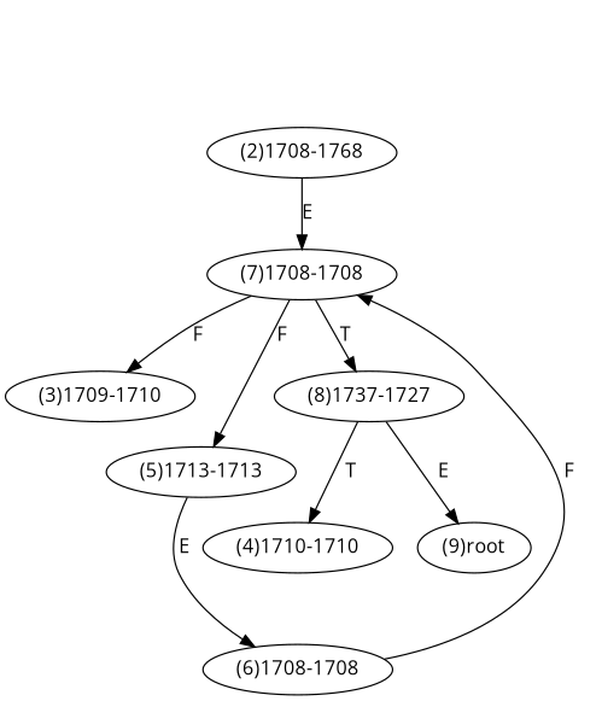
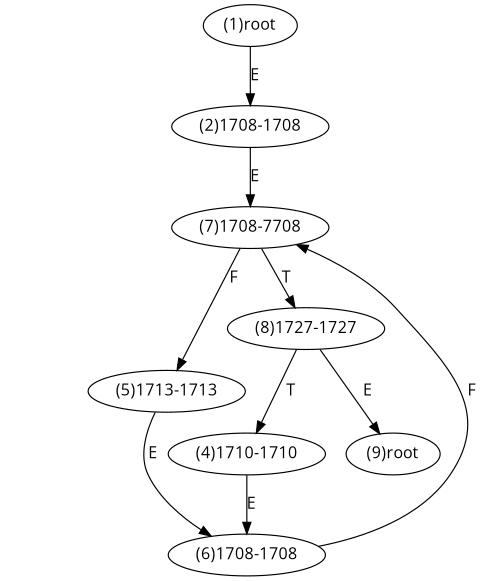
  digraph {
    fontname="Open Sans"
    node [fontname="Open Sans"]
    edge [fontname="Open Sans"]
-   n2 [label="(2)1708-1768"]
-   n3 [label="(7)1708-1708"]
-   n4 [label="(3)1709-1710"]
+   n1 [label="(1)root"]
+   n2 [label="(2)1708-1708"]
+   n3 [label="(7)1708-7708"]
    n5 [label="(5)1713-1713"]
-   n6 [label="(8)1737-1727"]
+   n6 [label="(8)1727-1727"]
    n7 [label="(4)1710-1710"]
    n8 [label="(6)1708-1708"]
    n9 [label="(9)root"]
+   n1 -> n2 [label=E]
    n2 -> n3 [label=E]
-   n3 -> n4 [label=F]
    n3 -> n5 [label=F]
    n3 -> n6 [label=T]
    n5 -> n8 [label=E]
    n6 -> n7 [label=T]
    n6 -> n9 [label=E]
+   n7 -> n8 [label=E]
    n8 -> n3 [label=F]
  }
